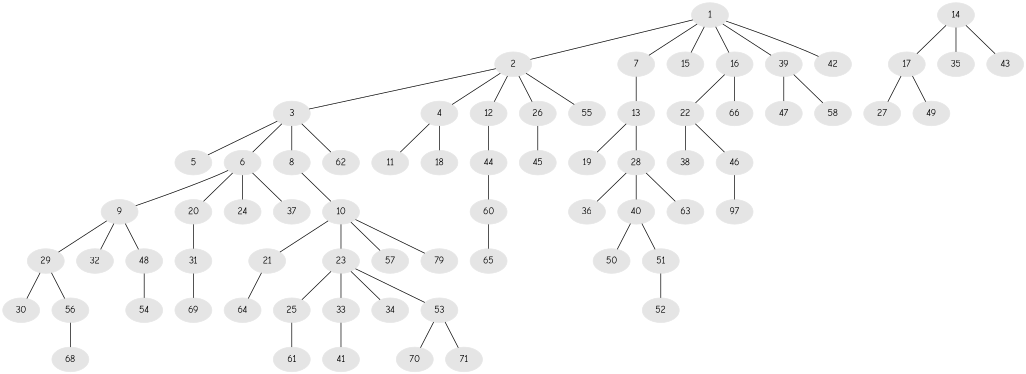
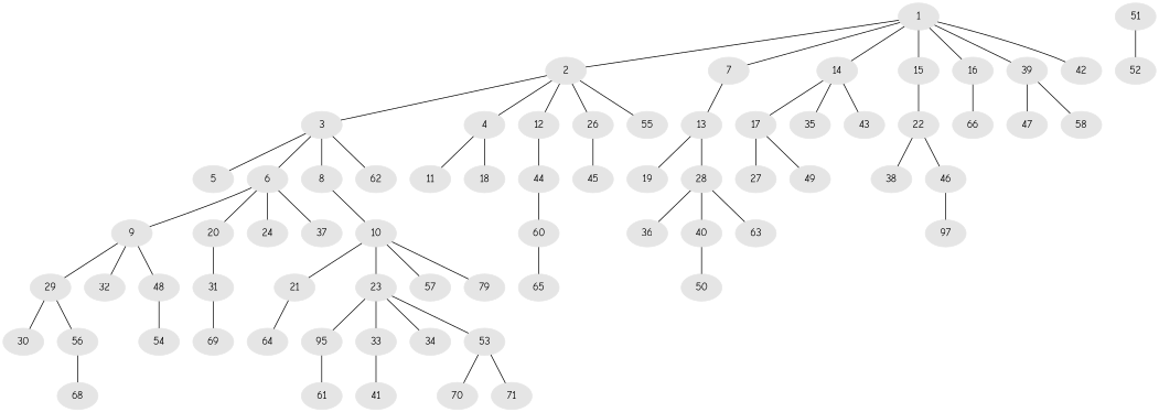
  graph {
    fontname="Comic Neue"
    node [color=gray90 fontname="Comic Neue" style=filled]
    edge [fontname="Comic Neue"]
    1
    2
    7
    14
    15
    16
    39
    42
    3
    4
    12
    26
    55
    13
    17
    35
    43
    22
    66
    47
    58
    5
    6
    8
    62
    11
    18
    44
    45
    9
    20
    24
    37
    10
    29
    32
    48
    31
    19
    28
    21
    23
    57
    n44 [label=79]
    30
    56
    54
    64
-   25
+   25 [label=95]
    33
    34
    53
    60
    36
    40
    63
    27
    49
    38
    46
    69
    n62 [label=97]
    61
    41
    70
    71
    50
    51
    68
    52
    65
    1 -- 2
    1 -- 7
+   1 -- 14
    1 -- 15
    1 -- 16
    1 -- 39
    1 -- 42
    2 -- 3
    2 -- 4
    2 -- 12
    2 -- 26
    2 -- 55
    7 -- 13
    14 -- 17
    14 -- 35
    14 -- 43
-   16 -- 22
+   15 -- 22
    16 -- 66
    39 -- 47
    39 -- 58
    3 -- 5
    3 -- 6
    3 -- 8
    3 -- 62
    4 -- 11
    4 -- 18
    12 -- 44
    26 -- 45
    13 -- 19
    13 -- 28
    17 -- 27
    17 -- 49
    22 -- 38
    22 -- 46
    6 -- 9
    6 -- 20
    6 -- 24
    6 -- 37
    8 -- 10
    44 -- 60
    9 -- 29
    9 -- 32
    9 -- 48
    20 -- 31
    10 -- 21
    10 -- 23
    10 -- 57
    10 -- n44
    29 -- 30
    29 -- 56
    48 -- 54
    31 -- 69
    28 -- 36
    28 -- 40
    28 -- 63
    21 -- 64
    23 -- 25
    23 -- 33
    23 -- 34
    23 -- 53
    56 -- 68
    25 -- 61
    33 -- 41
    53 -- 70
    53 -- 71
    60 -- 65
    40 -- 50
-   40 -- 51
    46 -- n62
    51 -- 52
  }
